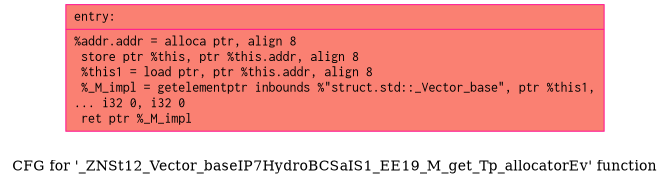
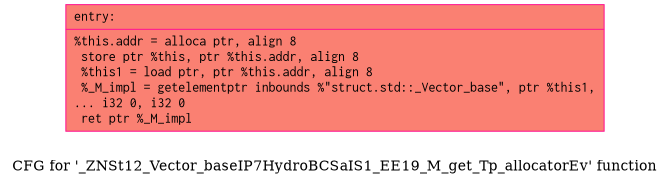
  digraph {
    label="CFG for '_ZNSt12_Vector_baseIP7HydroBCSaIS1_EE19_M_get_Tp_allocatorEv' function"
-   n1 [color=deeppink fillcolor=salmon fontname=Courier label="{entry:\l|  %addr.addr = alloca ptr, align 8\l  store ptr %this, ptr %this.addr, align 8\l  %this1 = load ptr, ptr %this.addr, align 8\l  %_M_impl = getelementptr inbounds %\"struct.std::_Vector_base\", ptr %this1,\l... i32 0, i32 0\l  ret ptr %_M_impl\l}" shape=record style=filled]
+   n1 [color=deeppink fillcolor=salmon fontname=Courier label="{entry:\l|  %this.addr = alloca ptr, align 8\l  store ptr %this, ptr %this.addr, align 8\l  %this1 = load ptr, ptr %this.addr, align 8\l  %_M_impl = getelementptr inbounds %\"struct.std::_Vector_base\", ptr %this1,\l... i32 0, i32 0\l  ret ptr %_M_impl\l}" shape=record style=filled]
  }
